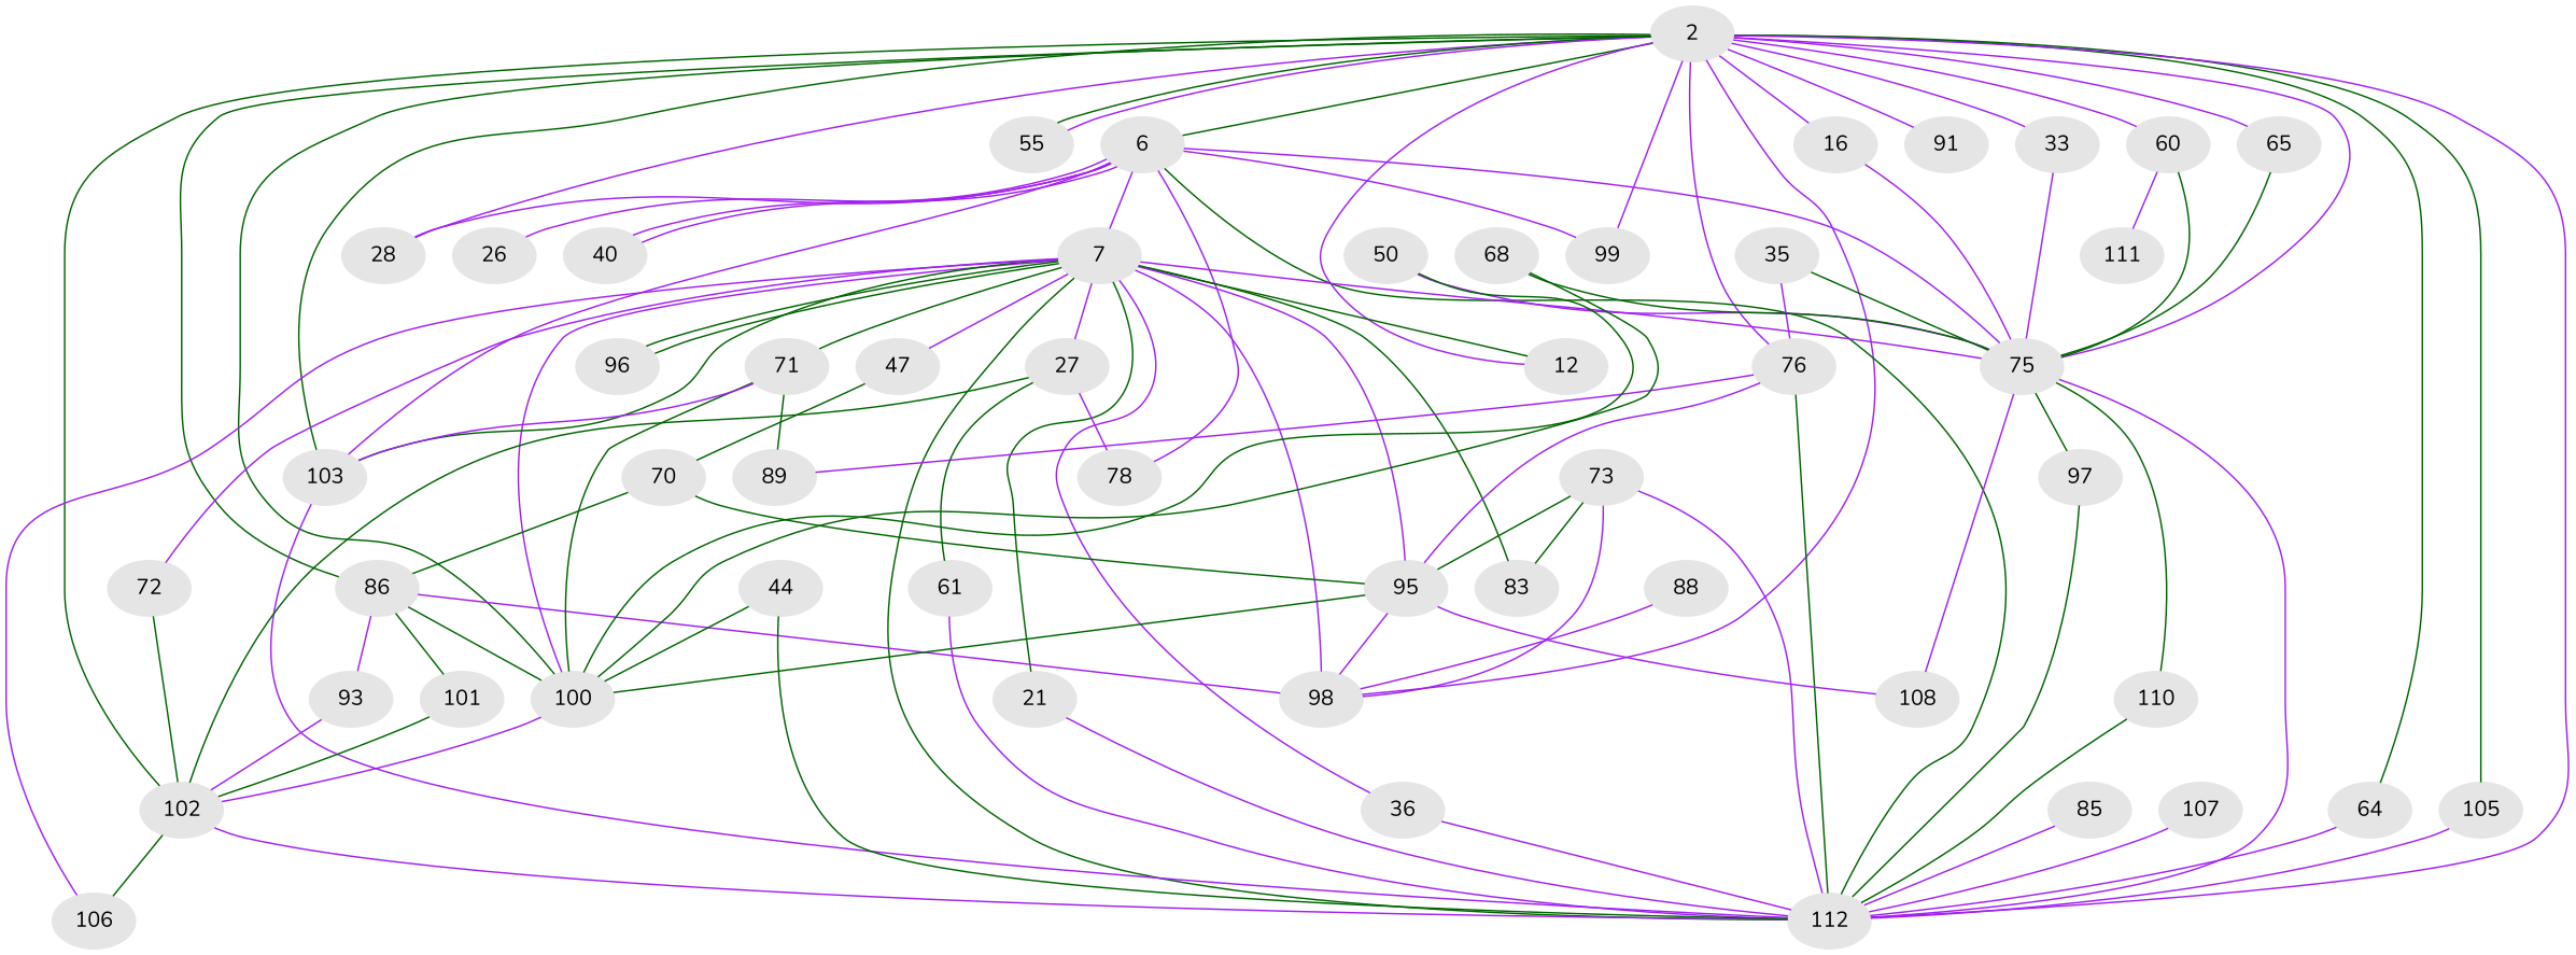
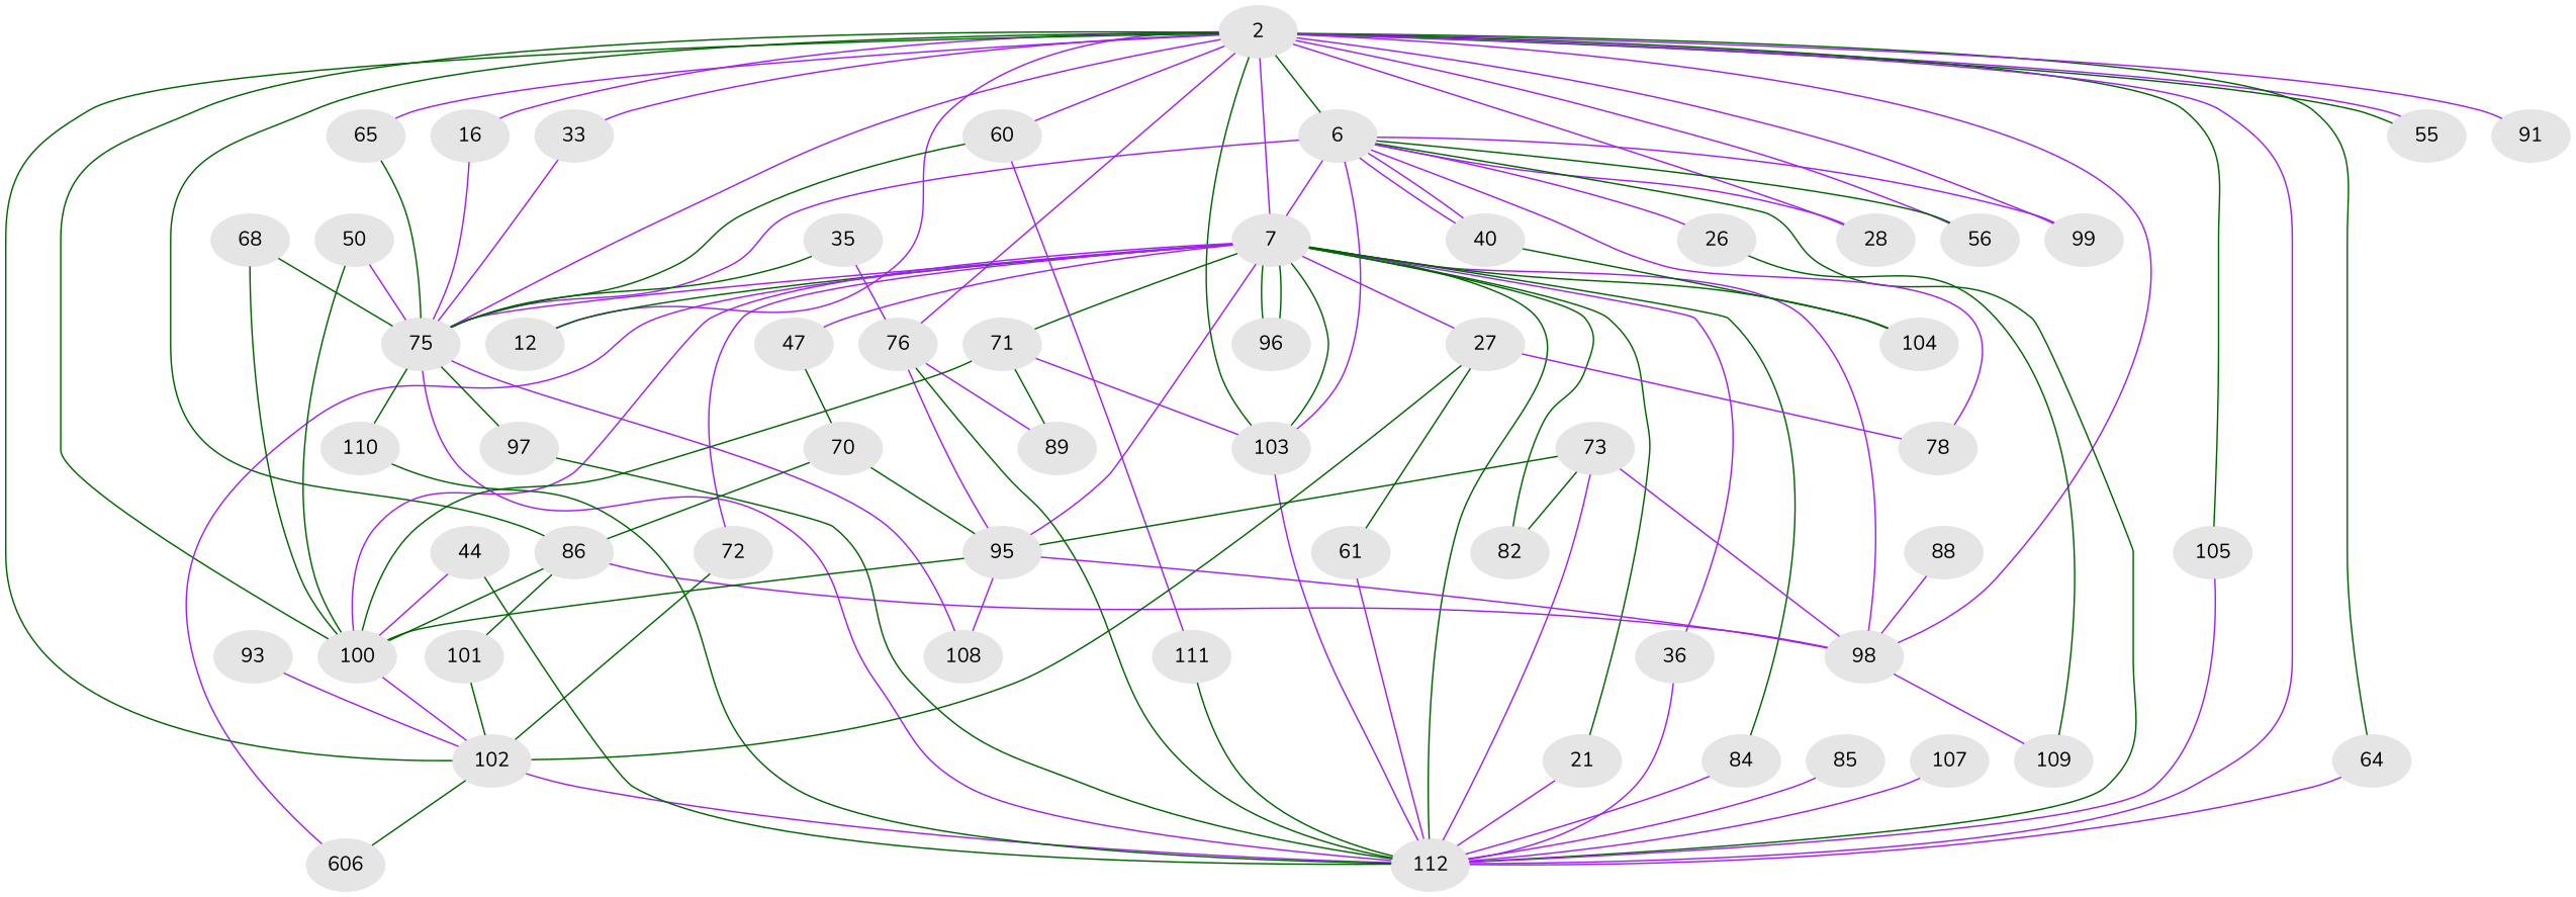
  graph {
    fontname=Nunito
    node [color=gray90 fontname=Nunito style=filled]
    edge [color=purple fontname=Nunito]
    2 [super="+1"]
    6 [super="+4"]
    7 [super="+3+5"]
    12
    16
    28
    33
    55
+   56 [super="+13"]
    60 [super="+42"]
    64
    65
    75 [super="+59+9+51"]
    76 [super="+66+39"]
    86 [super="+15+11"]
    91
    98 [super="+38+46+79"]
    99
    100 [super="+23+49+87+94"]
    102 [super="+30+54+57"]
    103 [super="+92+37"]
    105
    112 [super="+41+10"]
    26
    40
    78
    21
    27
    36
    47
    71 [super="+34"]
    72
-   83
+   83 [label=82]
+   84
    95 [super="+80+82+77"]
    96
-   106
+   104 [super="+43"]
+   106 [label=606]
    111
    97 [super="+31"]
    108
    110
    89
    93
    101
+   109
    61
    70 [super="+67"]
    35
    44
    50
    68
    73 [super="+69"]
    88
    85
    107
    2 -- 6 [color=darkgreen weight=4]
+   2 -- 7 [weight=6]
    2 -- 12
    2 -- 16
    2 -- 28
    2 -- 33
    2 -- 55 [color=darkgreen]
    2 -- 55
+   2 -- 56 [weight=2]
    2 -- 60 [weight=2]
    2 -- 64 [color=darkgreen]
    2 -- 65
    2 -- 75 [weight=4]
    2 -- 76 [weight=4]
    2 -- 86 [color=darkgreen weight=4]
    2 -- 91
    2 -- 98 [weight=2]
    2 -- 99
    2 -- 100 [color=darkgreen weight=3]
    2 -- 102 [color=darkgreen]
    2 -- 103 [color=darkgreen]
    2 -- 105 [color=darkgreen]
    2 -- 112 [weight=3]
    6 -- 7 [weight=6]
    6 -- 28
+   6 -- 56 [color=darkgreen]
    6 -- 75 [weight=4]
    6 -- 99
    6 -- 103 [weight=3]
    6 -- 112 [color=darkgreen weight=2]
    6 -- 26 [weight=2]
    6 -- 40
    6 -- 40
    6 -- 78
    7 -- 12 [color=darkgreen]
    7 -- 75 [weight=8]
    7 -- 98 [weight=6]
    7 -- 100 [weight=3]
    7 -- 103 [color=darkgreen]
    7 -- 112 [color=darkgreen weight=4]
    7 -- 21 [color=darkgreen]
    7 -- 27 [weight=2]
    7 -- 36
    7 -- 47 [weight=2]
    7 -- 71 [color=darkgreen weight=3]
    7 -- 72
    7 -- 83 [color=darkgreen]
+   7 -- 84 [color=darkgreen]
    7 -- 95 [weight=4]
    7 -- 96 [color=darkgreen]
    7 -- 96 [color=darkgreen]
+   7 -- 104 [color=darkgreen weight=2]
    7 -- 106
    16 -- 75
    33 -- 75
    60 -- 75 [color=darkgreen]
    60 -- 111
    64 -- 112
    65 -- 75 [color=darkgreen]
    75 -- 112 [weight=3]
    75 -- 97 [color=darkgreen weight=2]
    75 -- 108
    75 -- 110 [color=darkgreen]
    76 -- 112 [color=darkgreen]
    76 -- 95 [weight=2]
    76 -- 89
    86 -- 98
    86 -- 100 [color=darkgreen]
-   86 -- 93
    86 -- 101 [color=darkgreen]
+   98 -- 109
    100 -- 102
    102 -- 112 [weight=2]
    102 -- 106 [color=darkgreen]
    103 -- 112 [weight=2]
    105 -- 112
+   26 -- 109 [color=darkgreen]
+   40 -- 104 [color=darkgreen]
    21 -- 112
    27 -- 102 [color=darkgreen weight=2]
    27 -- 78
    27 -- 61 [color=darkgreen]
    36 -- 112
    47 -- 70 [color=darkgreen]
    71 -- 100 [color=darkgreen]
    71 -- 103
    71 -- 89 [color=darkgreen]
    72 -- 102 [color=darkgreen]
+   84 -- 112
    95 -- 98
    95 -- 100 [color=darkgreen]
    95 -- 108
+   111 -- 112 [color=darkgreen]
    97 -- 112 [color=darkgreen]
    110 -- 112 [color=darkgreen]
    93 -- 102
    101 -- 102 [color=darkgreen]
    61 -- 112
    70 -- 86 [color=darkgreen]
    70 -- 95 [color=darkgreen weight=2]
    35 -- 75 [color=darkgreen]
    35 -- 76
-   44 -- 100 [color=darkgreen]
+   44 -- 100
    44 -- 112 [color=darkgreen]
    50 -- 75
    50 -- 100 [color=darkgreen]
    68 -- 75 [color=darkgreen]
    68 -- 100 [color=darkgreen]
    73 -- 98
    73 -- 112 [weight=2]
    73 -- 83 [color=darkgreen]
    73 -- 95 [color=darkgreen]
    88 -- 98
    85 -- 112
    107 -- 112
  }
